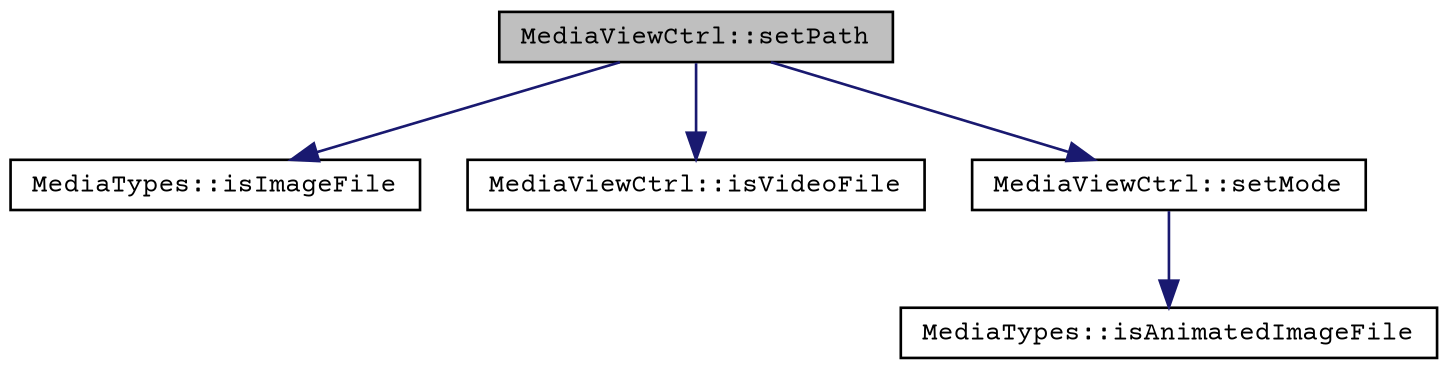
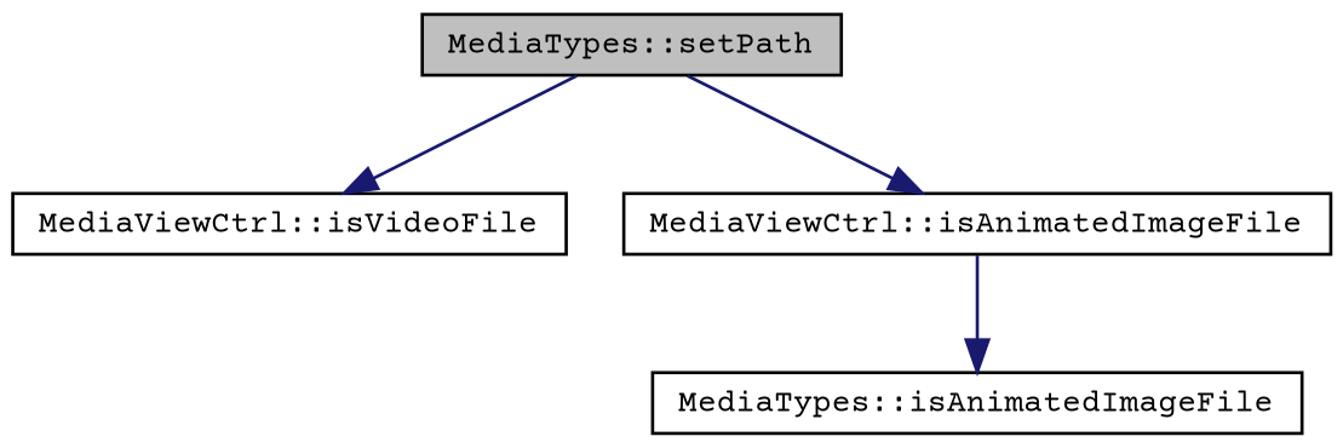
  digraph {
    fontname="Courier Prime"
    rankdir=TB
    node [color=black fillcolor=white fontname="Courier Prime" fontsize=10 shape=record style=filled]
    edge [color=midnightblue fontname="Courier Prime" fontsize=10 labelfontname=Helvetica labelfontsize=10 style=solid]
-   n1 [fillcolor=grey75 fontcolor=black height=0.2 label="MediaViewCtrl::setPath" width=0.4]
-   n2 [height=0.2 label="MediaTypes::isImageFile" width=0.4]
+   n1 [fillcolor=grey75 fontcolor=black height=0.2 label="MediaTypes::setPath" width=0.4]
    n3 [height=0.2 label="MediaViewCtrl::isVideoFile" width=0.4]
-   n4 [height=0.2 label="MediaViewCtrl::setMode" width=0.4]
+   n4 [height=0.2 label="MediaViewCtrl::isAnimatedImageFile" width=0.4]
    n5 [height=0.2 label="MediaTypes::isAnimatedImageFile" width=0.4]
-   n1 -> n2
    n1 -> n3
    n1 -> n4
    n4 -> n5
  }
